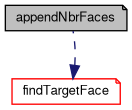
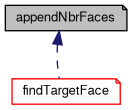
  digraph {
    rankdir=TB
    node [fontname=FreeSans fontsize=10 shape=note]
    n1 [color=black fillcolor=grey75 fontcolor=black height=0.2 label=appendNbrFaces style=filled width=0.4]
    n2 [color=red height=0.2 label=findTargetFace width=0.4]
-   n2 -> n1 [color=midnightblue dir=back fontname=FreeSans fontsize=10 labelfontname=FreeSans labelfontsize=10 style=dashed]
+   n1 -> n2 [color=midnightblue dir=back fontname=FreeSans fontsize=10 labelfontname=FreeSans labelfontsize=10 style=dashed]
  }
